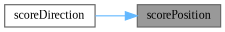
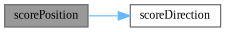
  digraph {
    rankdir=LR
    fontname="Liberation Serif"
    node [fontname="Liberation Serif" fontsize=10 shape=box style=filled]
    n1 [color=gray40 fillcolor=grey60 fontcolor=black height=0.2 label=scorePosition width=0.4]
    n2 [color=grey40 fillcolor=white height=0.2 label=scoreDirection width=0.4]
-   n2 -> n1 [color=steelblue1 fontname="Liberation Serif" fontsize=10 labelfontname=Helvetica labelfontsize=10 style=solid]
+   n1 -> n2 [color=steelblue1 fontname="Liberation Serif" fontsize=10 labelfontname=Helvetica labelfontsize=10 style=solid]
  }
